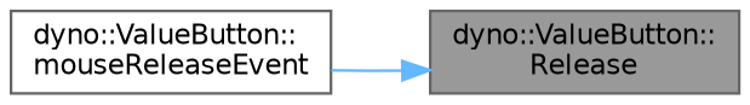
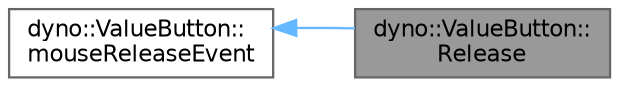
  digraph {
    rankdir=RL
    node [fontname=Helvetica fontsize=10 shape=box style=filled]
    n1 [color=gray40 fillcolor=grey60 fontcolor=black height=0.2 label="dyno::ValueButton::\lRelease" width=0.4]
    n2 [color=grey40 fillcolor=white height=0.2 label="dyno::ValueButton::\lmouseReleaseEvent" width=0.4]
-   n1 -> n2 [color=steelblue1 dir=back fontname=Helvetica fontsize=10 labelfontname=Helvetica labelfontsize=10 style=solid]
+   n2 -> n1 [color=steelblue1 dir=back fontname=Helvetica fontsize=10 labelfontname=Helvetica labelfontsize=10 style=solid]
  }
